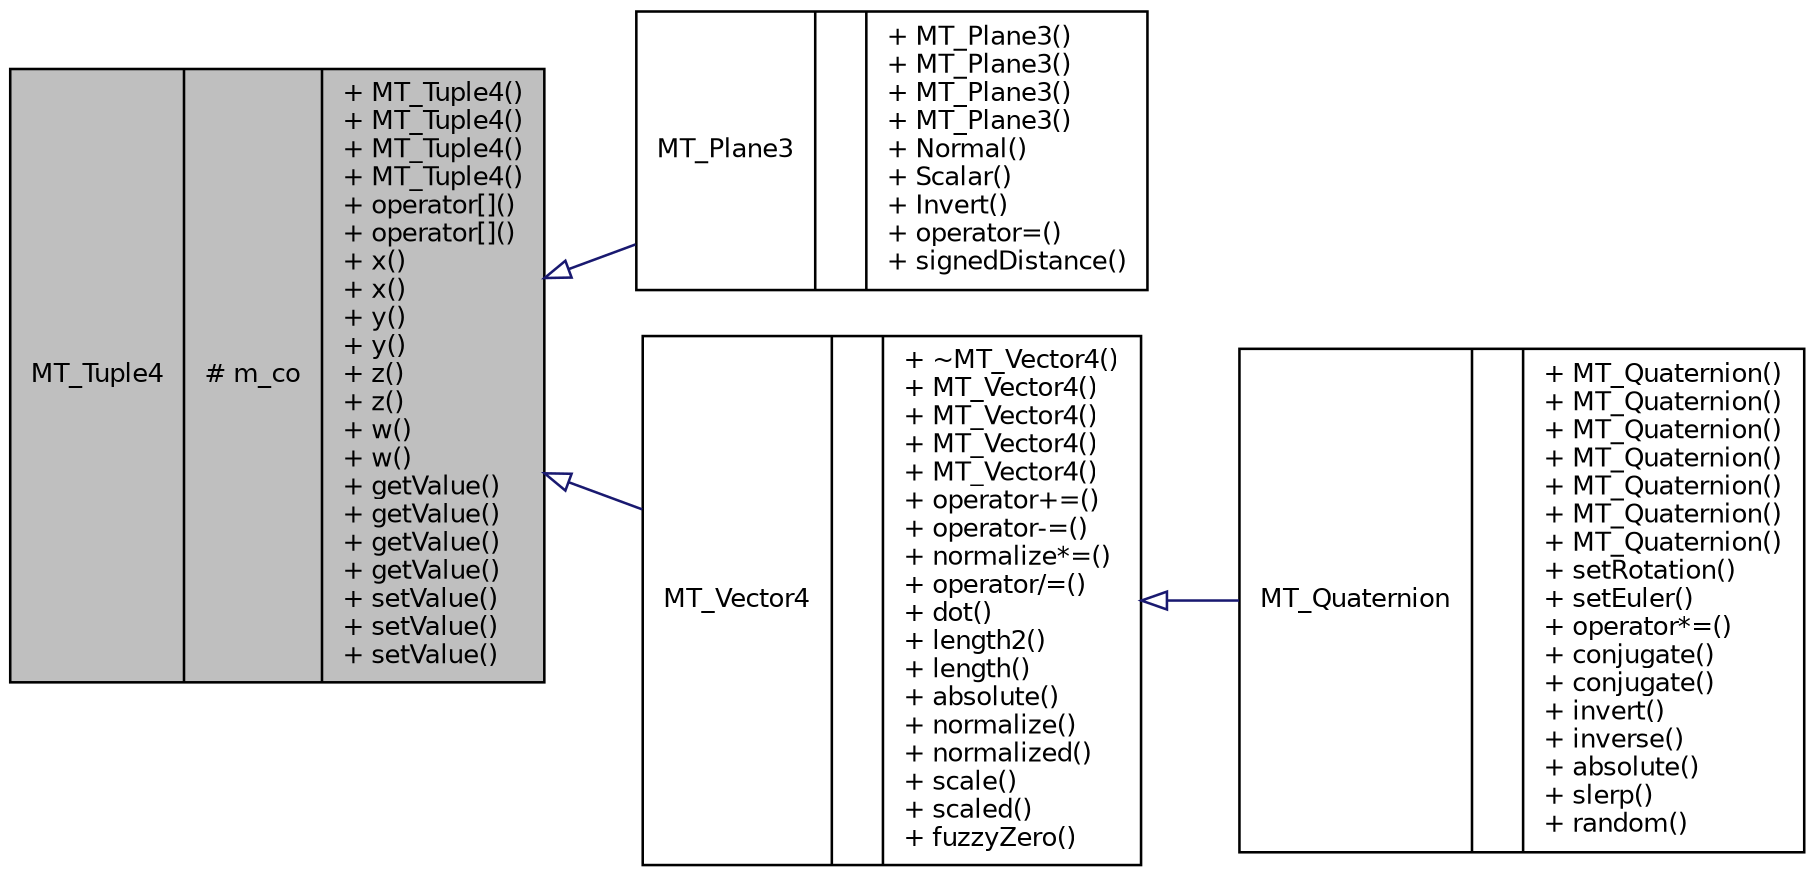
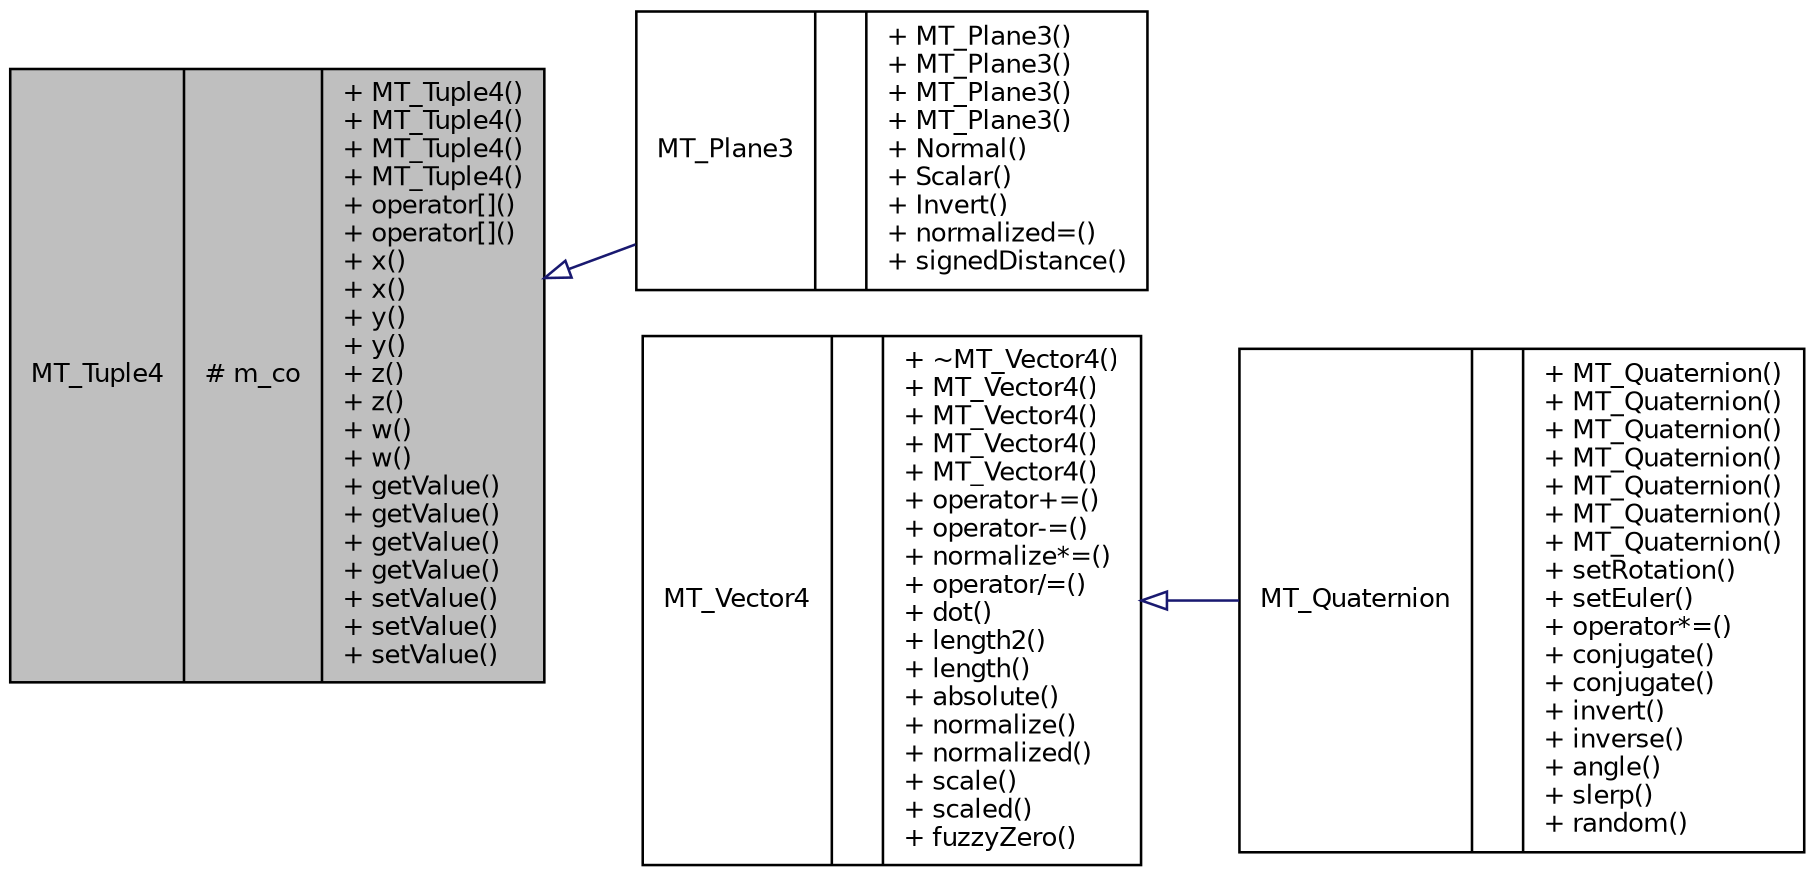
  digraph {
    rankdir=LR
    node [color=black fillcolor=white fontname=Helvetica fontsize=10 shape=record style=filled]
    edge [arrowtail=empty color=midnightblue dir=back fontname=Helvetica fontsize=10 labelfontname=Helvetica labelfontsize=10 style=solid]
    n1 [fillcolor=grey75 fontcolor=black height=0.2 label="{MT_Tuple4\n|# m_co\l|+ MT_Tuple4()\l+ MT_Tuple4()\l+ MT_Tuple4()\l+ MT_Tuple4()\l+ operator[]()\l+ operator[]()\l+ x()\l+ x()\l+ y()\l+ y()\l+ z()\l+ z()\l+ w()\l+ w()\l+ getValue()\l+ getValue()\l+ getValue()\l+ getValue()\l+ setValue()\l+ setValue()\l+ setValue()\l}" width=0.4]
-   n2 [height=0.2 label="{MT_Plane3\n||+ MT_Plane3()\l+ MT_Plane3()\l+ MT_Plane3()\l+ MT_Plane3()\l+ Normal()\l+ Scalar()\l+ Invert()\l+ operator=()\l+ signedDistance()\l}" width=0.4]
+   n2 [height=0.2 label="{MT_Plane3\n||+ MT_Plane3()\l+ MT_Plane3()\l+ MT_Plane3()\l+ MT_Plane3()\l+ Normal()\l+ Scalar()\l+ Invert()\l+ normalized=()\l+ signedDistance()\l}" width=0.4]
    n3 [height=0.2 label="{MT_Vector4\n||+ ~MT_Vector4()\l+ MT_Vector4()\l+ MT_Vector4()\l+ MT_Vector4()\l+ MT_Vector4()\l+ operator+=()\l+ operator-=()\l+ normalize*=()\l+ operator/=()\l+ dot()\l+ length2()\l+ length()\l+ absolute()\l+ normalize()\l+ normalized()\l+ scale()\l+ scaled()\l+ fuzzyZero()\l}" width=0.4]
-   n4 [height=0.2 label="{MT_Quaternion\n||+ MT_Quaternion()\l+ MT_Quaternion()\l+ MT_Quaternion()\l+ MT_Quaternion()\l+ MT_Quaternion()\l+ MT_Quaternion()\l+ MT_Quaternion()\l+ setRotation()\l+ setEuler()\l+ operator*=()\l+ conjugate()\l+ conjugate()\l+ invert()\l+ inverse()\l+ absolute()\l+ slerp()\l+ random()\l}" width=0.4]
+   n4 [height=0.2 label="{MT_Quaternion\n||+ MT_Quaternion()\l+ MT_Quaternion()\l+ MT_Quaternion()\l+ MT_Quaternion()\l+ MT_Quaternion()\l+ MT_Quaternion()\l+ MT_Quaternion()\l+ setRotation()\l+ setEuler()\l+ operator*=()\l+ conjugate()\l+ conjugate()\l+ invert()\l+ inverse()\l+ angle()\l+ slerp()\l+ random()\l}" width=0.4]
    n1 -> n2
-   n1 -> n3
    n3 -> n4
  }
